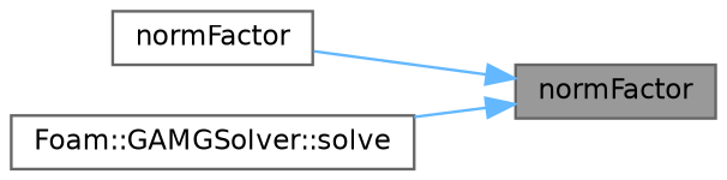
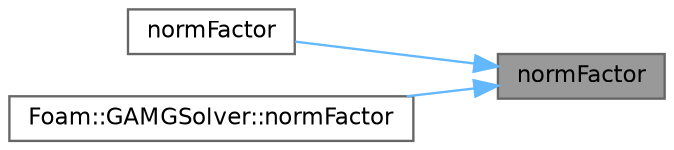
  digraph {
    rankdir=RL
    node [color=grey40 fillcolor=white fontname=Helvetica fontsize=10 shape=box style=filled]
    edge [color=steelblue1 dir=back fontname=Helvetica fontsize=10 labelfontname=Helvetica labelfontsize=10 style=solid]
    n1 [color=gray40 fillcolor=grey60 fontcolor=black height=0.2 label=normFactor width=0.4]
    n2 [height=0.2 label=normFactor width=0.4]
-   n3 [height=0.2 label="Foam::GAMGSolver::solve" width=0.4]
+   n3 [height=0.2 label="Foam::GAMGSolver::normFactor" width=0.4]
    n1 -> n2
    n1 -> n3
  }
